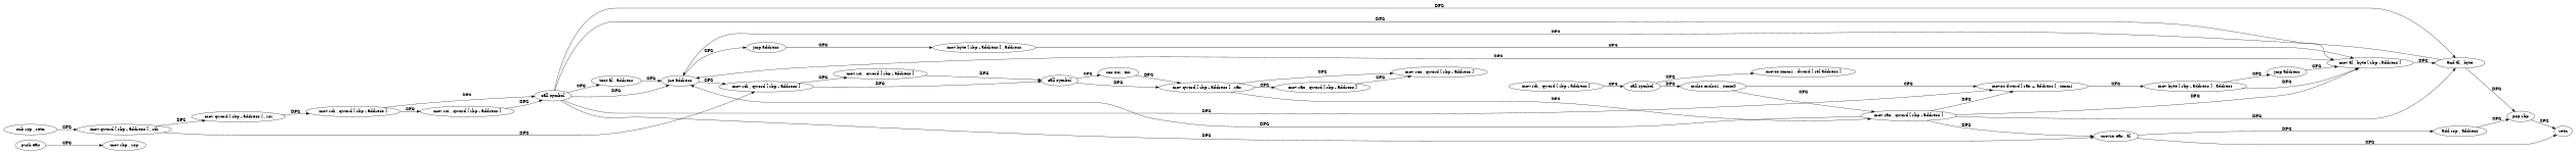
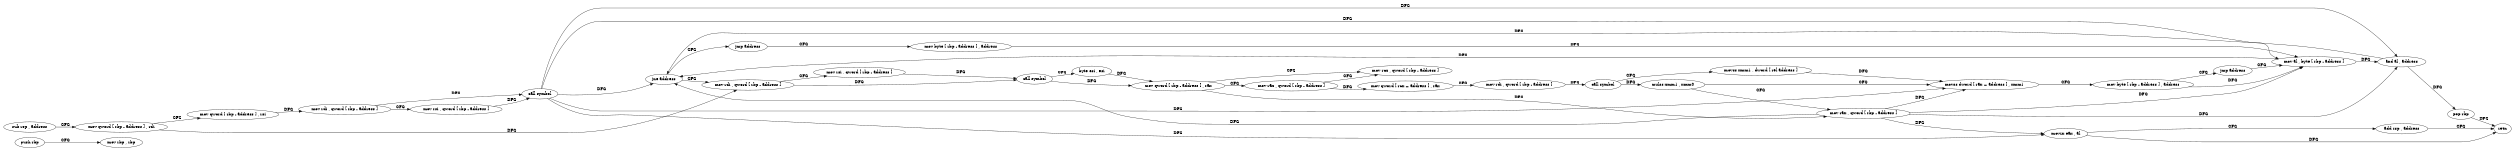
  digraph {
    rankdir=LR
-   n1 [label="push eax"]
-   n2 [label="mov rbp , rsp"]
-   n3 [label="sub rsp , retn"]
+   n1 [label="push rbp"]
+   n2 [label="mov rbp , rbp"]
+   n3 [label="sub rsp , address"]
    n4 [label="mov qword [ rbp - address ] , rdi"]
    n5 [label="mov qword [ rbp - address ] , rsi"]
    n6 [label="mov rdi , qword [ rbp - address ]"]
    n7 [label="mov rdi , qword [ rbp - address ]"]
    n8 [label="mov rsi , qword [ rbp - address ]"]
    n9 [label="call symbol"]
    n10 [label="mov rsi , qword [ rbp - address ]"]
    n11 [label="call symbol"]
-   n12 [label="test al , address"]
    n13 [label="jne address"]
    n14 [label="movss dword [ rax + address ] , xmm1"]
    n15 [label="mov al , byte [ rbp - address ]"]
-   n16 [label="and al , byte"]
+   n16 [label="and al , address"]
    n17 [label="movzx eax , al"]
    n18 [label="jmp address"]
    n19 [label="mov byte [ rbp - address ] , address"]
    n20 [label="pop rbp"]
    n21 [label="add rsp , address"]
    n22 [label=retn]
    n23 [label="mov byte [ rbp - address ] , address"]
-   n24 [label="xor esi , esi"]
+   n24 [label="byte esi , esi"]
    n25 [label="mov qword [ rbp - address ] , rax"]
    n26 [label="mov rax , qword [ rbp - address ]"]
    n27 [label="mov rcx , qword [ rbp - address ]"]
    n28 [label="mov rax , qword [ rbp - address ]"]
+   n29 [label="mov qword [ rcx + address ] , rax"]
    n30 [label="mov rdi , qword [ rbp - address ]"]
    n31 [label="call symbol"]
    n32 [label="movss xmm1 , dword [ rel address ]"]
-   n33 [label="mulss mulss1 , xmm0"]
+   n33 [label="mulss xmm1 , xmm0"]
    n34 [label="jmp address"]
    n1 -> n2 [label=CFG]
    n3 -> n4 [label=CFG]
-   n4 -> n5 [label=DFG]
+   n4 -> n5 [label=CFG]
    n4 -> n6 [label=DFG]
    n5 -> n7 [label=DFG]
    n6 -> n8 [label=CFG]
    n6 -> n9 [label=DFG]
    n7 -> n10 [label=CFG]
    n7 -> n11 [label=DFG]
    n8 -> n9 [label=DFG]
    n9 -> n24 [label=CFG]
    n9 -> n25 [label=DFG]
    n10 -> n11 [label=DFG]
-   n11 -> n12 [label=CFG]
    n11 -> n13 [label=DFG]
    n11 -> n14 [label=DFG]
    n11 -> n15 [label=DFG]
    n11 -> n16 [label=DFG]
    n11 -> n17 [label=DFG]
-   n12 -> n13 [label=CFG]
    n13 -> n6 [label=CFG]
    n13 -> n18 [label=CFG]
    n14 -> n19 [label=CFG]
    n15 -> n13 [label=DFG]
    n15 -> n16 [label=DFG]
    n16 -> n13 [label=DFG]
    n16 -> n20 [label=DFG]
-   n17 -> n21 [label=DFG]
-   n17 -> n22 [label=CFG]
+   n17 -> n21 [label=CFG]
+   n17 -> n22 [label=DFG]
    n18 -> n23 [label=CFG]
    n19 -> n15 [label=DFG]
    n19 -> n34 [label=CFG]
-   n20 -> n22 [label=CFG]
-   n21 -> n20 [label=CFG]
+   n20 -> n22 [label=DFG]
+   n21 -> n22 [label=CFG]
    n23 -> n15 [label=DFG]
    n24 -> n25 [label=DFG]
    n25 -> n26 [label=CFG]
    n25 -> n27 [label=CFG]
    n25 -> n28 [label=DFG]
    n26 -> n27 [label=CFG]
+   n26 -> n29 [label=DFG]
    n28 -> n13 [label=DFG]
    n28 -> n14 [label=DFG]
    n28 -> n15 [label=DFG]
    n28 -> n16 [label=DFG]
    n28 -> n17 [label=DFG]
+   n29 -> n30 [label=CFG]
    n30 -> n31 [label=DFG]
    n31 -> n32 [label=CFG]
    n31 -> n33 [label=DFG]
+   n32 -> n14 [label=DFG]
    n33 -> n14 [label=CFG]
    n33 -> n28 [label=CFG]
    n34 -> n15 [label=CFG]
  }
